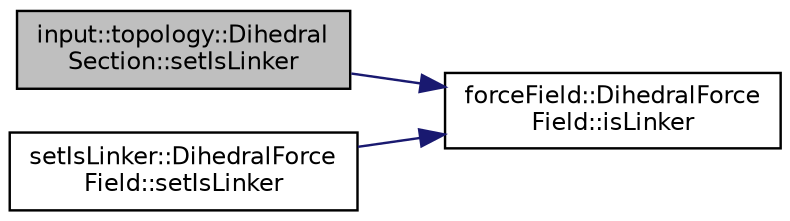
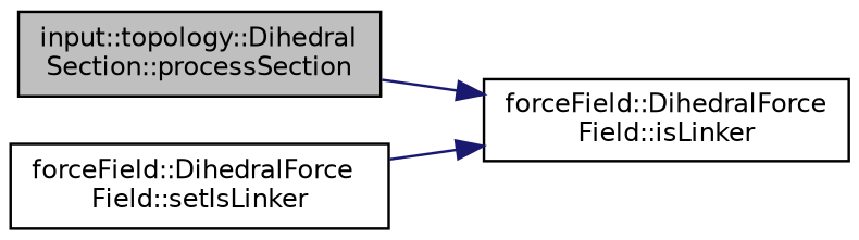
  digraph {
    rankdir=LR
    node [color=black fillcolor=white fontname=Helvetica fontsize=10 shape=record style=filled]
    edge [color=midnightblue fontname=Helvetica fontsize=10 labelfontname=Helvetica labelfontsize=10 style=solid]
-   n1 [fillcolor=grey75 fontcolor=black height=0.2 label="input::topology::Dihedral\lSection::setIsLinker" width=0.4]
+   n1 [fillcolor=grey75 fontcolor=black height=0.2 label="input::topology::Dihedral\lSection::processSection" width=0.4]
    n2 [height=0.2 label="forceField::DihedralForce\lField::isLinker" width=0.4]
-   n3 [height=0.2 label="setIsLinker::DihedralForce\lField::setIsLinker" width=0.4]
+   n3 [height=0.2 label="forceField::DihedralForce\lField::setIsLinker" width=0.4]
    n1 -> n2
    n3 -> n2
  }
